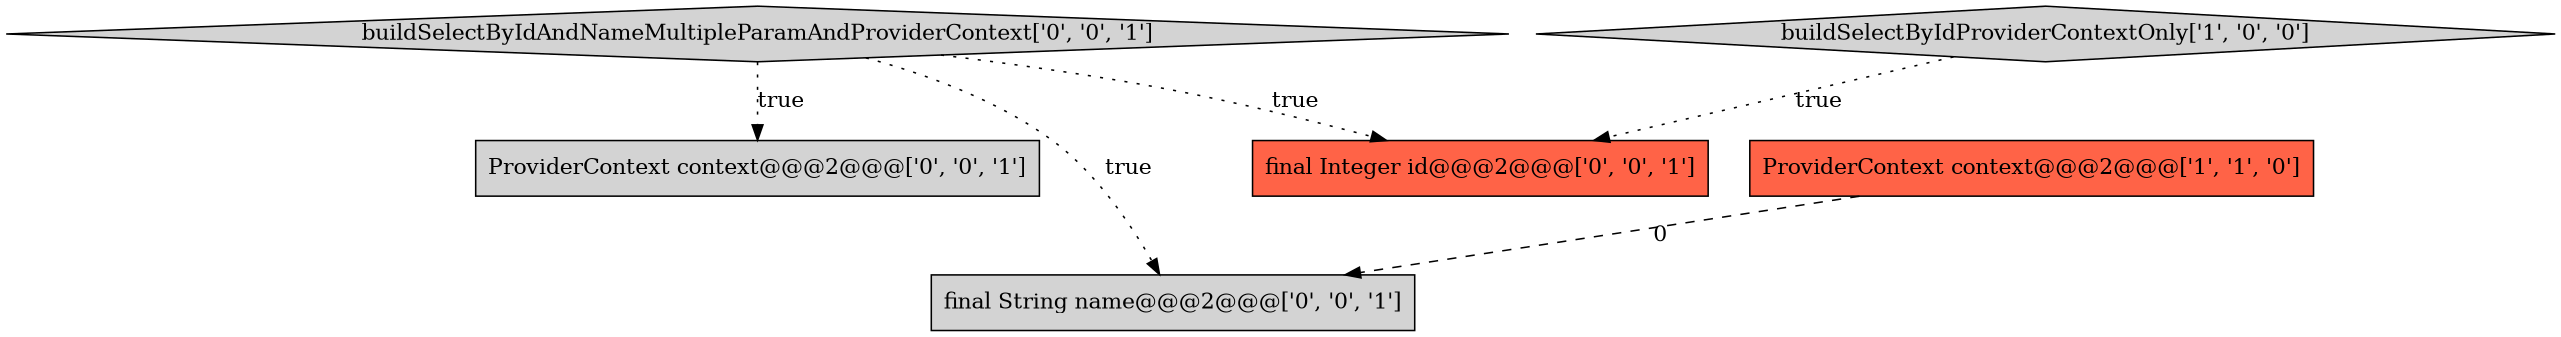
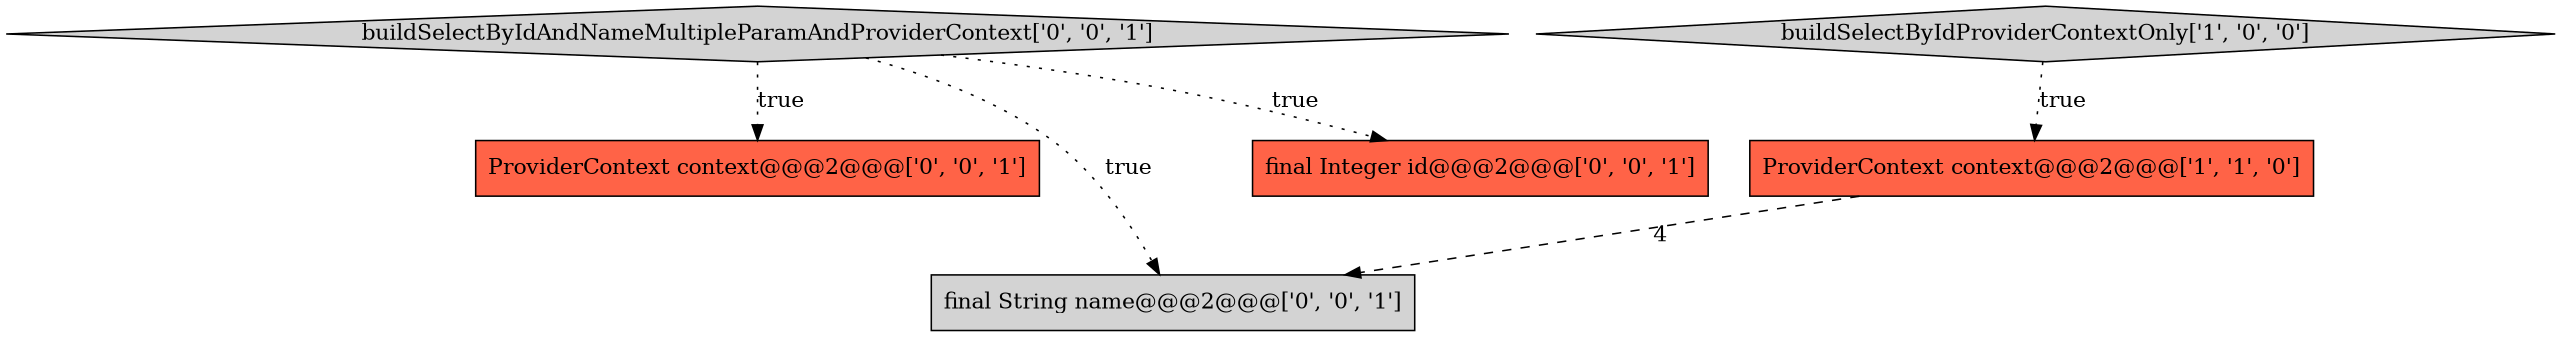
  digraph {
    node [fillcolor=tomato shape=box style=filled]
    edge [style=dotted]
    n1 [label="ProviderContext context@@@2@@@['1', '1', '0']"]
    n2 [fillcolor=lightgray label="final String name@@@2@@@['0', '0', '1']"]
    n3 [fillcolor=lightgray label="buildSelectByIdProviderContextOnly['1', '0', '0']" shape=diamond]
    n4 [fillcolor=lightgray label="buildSelectByIdAndNameMultipleParamAndProviderContext['0', '0', '1']" shape=diamond]
    n5 [label="final Integer id@@@2@@@['0', '0', '1']"]
-   n6 [fillcolor=lightgray label="ProviderContext context@@@2@@@['0', '0', '1']"]
-   n1 -> n2 [label=0 style=dashed]
-   n3 -> n5 [label=true]
+   n6 [label="ProviderContext context@@@2@@@['0', '0', '1']"]
+   n1 -> n2 [label=4 style=dashed]
+   n3 -> n1 [label=true]
    n4 -> n2 [label=true]
    n4 -> n5 [label=true]
    n4 -> n6 [label=true]
  }
